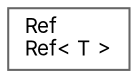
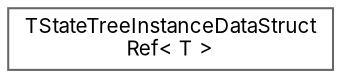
  digraph {
    rankdir=LR
    fontname=Inter
-   n1 [color=grey40 fillcolor=white fontname=Inter fontsize=10 height=0.2 label="Ref\lRef\< T \>" shape=box style=filled width=0.4]
+   n1 [color=grey40 fillcolor=white fontname=Inter fontsize=10 height=0.2 label="TStateTreeInstanceDataStruct\lRef\< T \>" shape=box style=filled width=0.4]
  }
